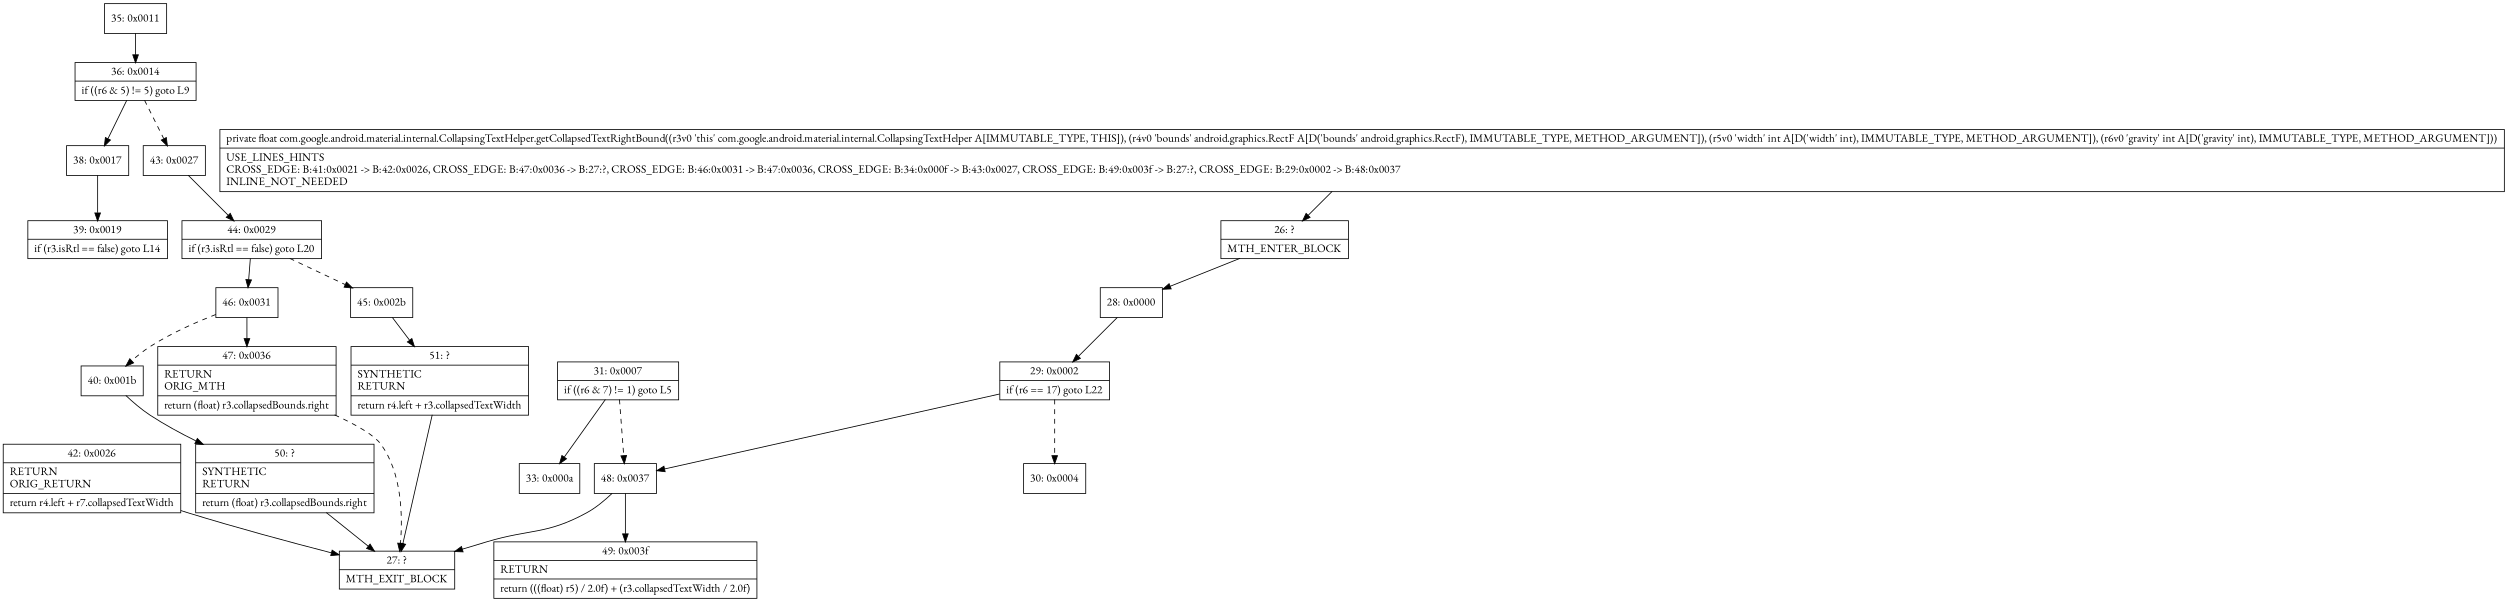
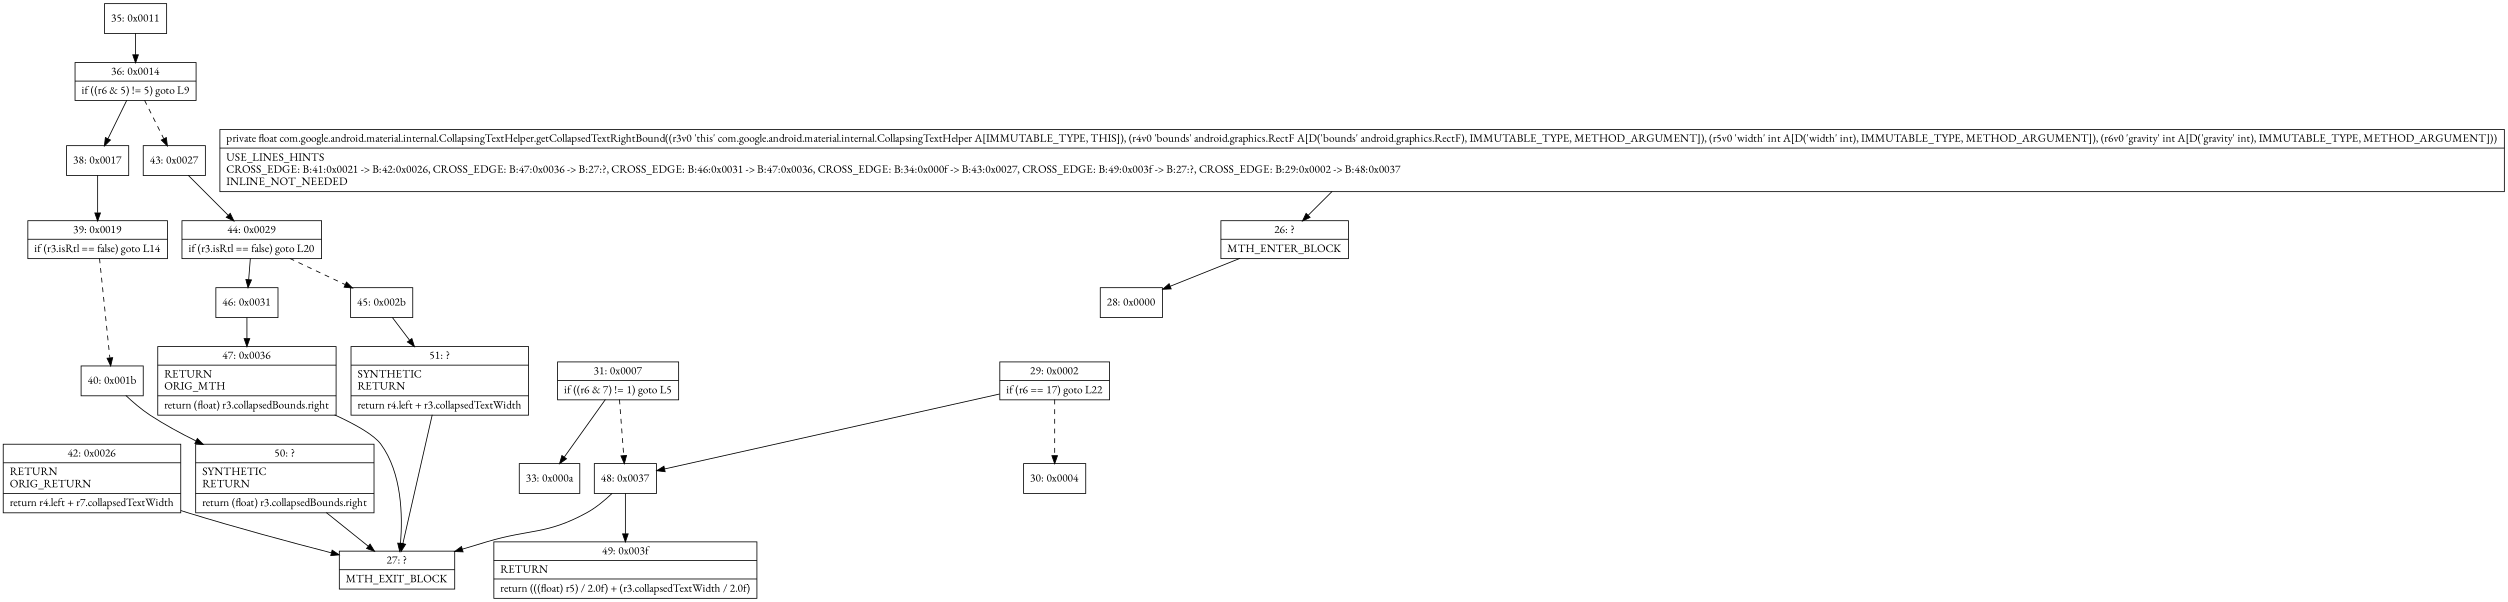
  digraph {
    fontname="EB Garamond"
    node [fontname="EB Garamond" shape=record]
    edge [fontname="EB Garamond"]
    n1 [label="{26\:\ ?|MTH_ENTER_BLOCK\l}"]
    n2 [label="{28\:\ 0x0000}"]
    n3 [label="{29\:\ 0x0002|if (r6 == 17) goto L22\l}"]
    n4 [label="{30\:\ 0x0004}"]
    n5 [label="{48\:\ 0x0037}"]
    n6 [label="{27\:\ ?|MTH_EXIT_BLOCK\l}"]
    n7 [label="{49\:\ 0x003f|RETURN\l|return (((float) r5) \/ 2.0f) + (r3.collapsedTextWidth \/ 2.0f)\l}"]
    n8 [label="{31\:\ 0x0007|if ((r6 & 7) != 1) goto L5\l}"]
    n9 [label="{33\:\ 0x000a}"]
    n10 [label="{35\:\ 0x0011}"]
    n11 [label="{36\:\ 0x0014|if ((r6 & 5) != 5) goto L9\l}"]
    n12 [label="{43\:\ 0x0027}"]
    n13 [label="{44\:\ 0x0029|if (r3.isRtl == false) goto L20\l}"]
    n14 [label="{38\:\ 0x0017}"]
    n15 [label="{39\:\ 0x0019|if (r3.isRtl == false) goto L14\l}"]
    n16 [label="{40\:\ 0x001b}"]
    n17 [label="{50\:\ ?|SYNTHETIC\lRETURN\l|return (float) r3.collapsedBounds.right\l}"]
    n18 [label="{42\:\ 0x0026|RETURN\lORIG_RETURN\l|return r4.left + r7.collapsedTextWidth\l}"]
    n19 [label="{45\:\ 0x002b}"]
    n20 [label="{46\:\ 0x0031}"]
    n21 [label="{51\:\ ?|SYNTHETIC\lRETURN\l|return r4.left + r3.collapsedTextWidth\l}"]
    n22 [label="{47\:\ 0x0036|RETURN\lORIG_MTH\l|return (float) r3.collapsedBounds.right\l}"]
    n23 [label="{private float com.google.android.material.internal.CollapsingTextHelper.getCollapsedTextRightBound((r3v0 'this' com.google.android.material.internal.CollapsingTextHelper A[IMMUTABLE_TYPE, THIS]), (r4v0 'bounds' android.graphics.RectF A[D('bounds' android.graphics.RectF), IMMUTABLE_TYPE, METHOD_ARGUMENT]), (r5v0 'width' int A[D('width' int), IMMUTABLE_TYPE, METHOD_ARGUMENT]), (r6v0 'gravity' int A[D('gravity' int), IMMUTABLE_TYPE, METHOD_ARGUMENT]))  | USE_LINES_HINTS\lCROSS_EDGE: B:41:0x0021 \-\> B:42:0x0026, CROSS_EDGE: B:47:0x0036 \-\> B:27:?, CROSS_EDGE: B:46:0x0031 \-\> B:47:0x0036, CROSS_EDGE: B:34:0x000f \-\> B:43:0x0027, CROSS_EDGE: B:49:0x003f \-\> B:27:?, CROSS_EDGE: B:29:0x0002 \-\> B:48:0x0037\lINLINE_NOT_NEEDED\l}"]
    n1 -> n2
-   n2 -> n3
    n3 -> n4 [style=dashed]
    n3 -> n5
    n5 -> n6
    n5 -> n7
    n8 -> n5 [style=dashed]
    n8 -> n9
    n10 -> n11
    n11 -> n12 [style=dashed]
    n11 -> n14
    n12 -> n13
    n13 -> n19 [style=dashed]
    n13 -> n20
    n14 -> n15
-   n20 -> n16 [style=dashed]
+   n15 -> n16 [style=dashed]
    n16 -> n17
    n17 -> n6
    n18 -> n6
    n19 -> n21
    n20 -> n22
    n21 -> n6
-   n22 -> n6 [style=dashed]
+   n22 -> n6
    n23 -> n1
  }
